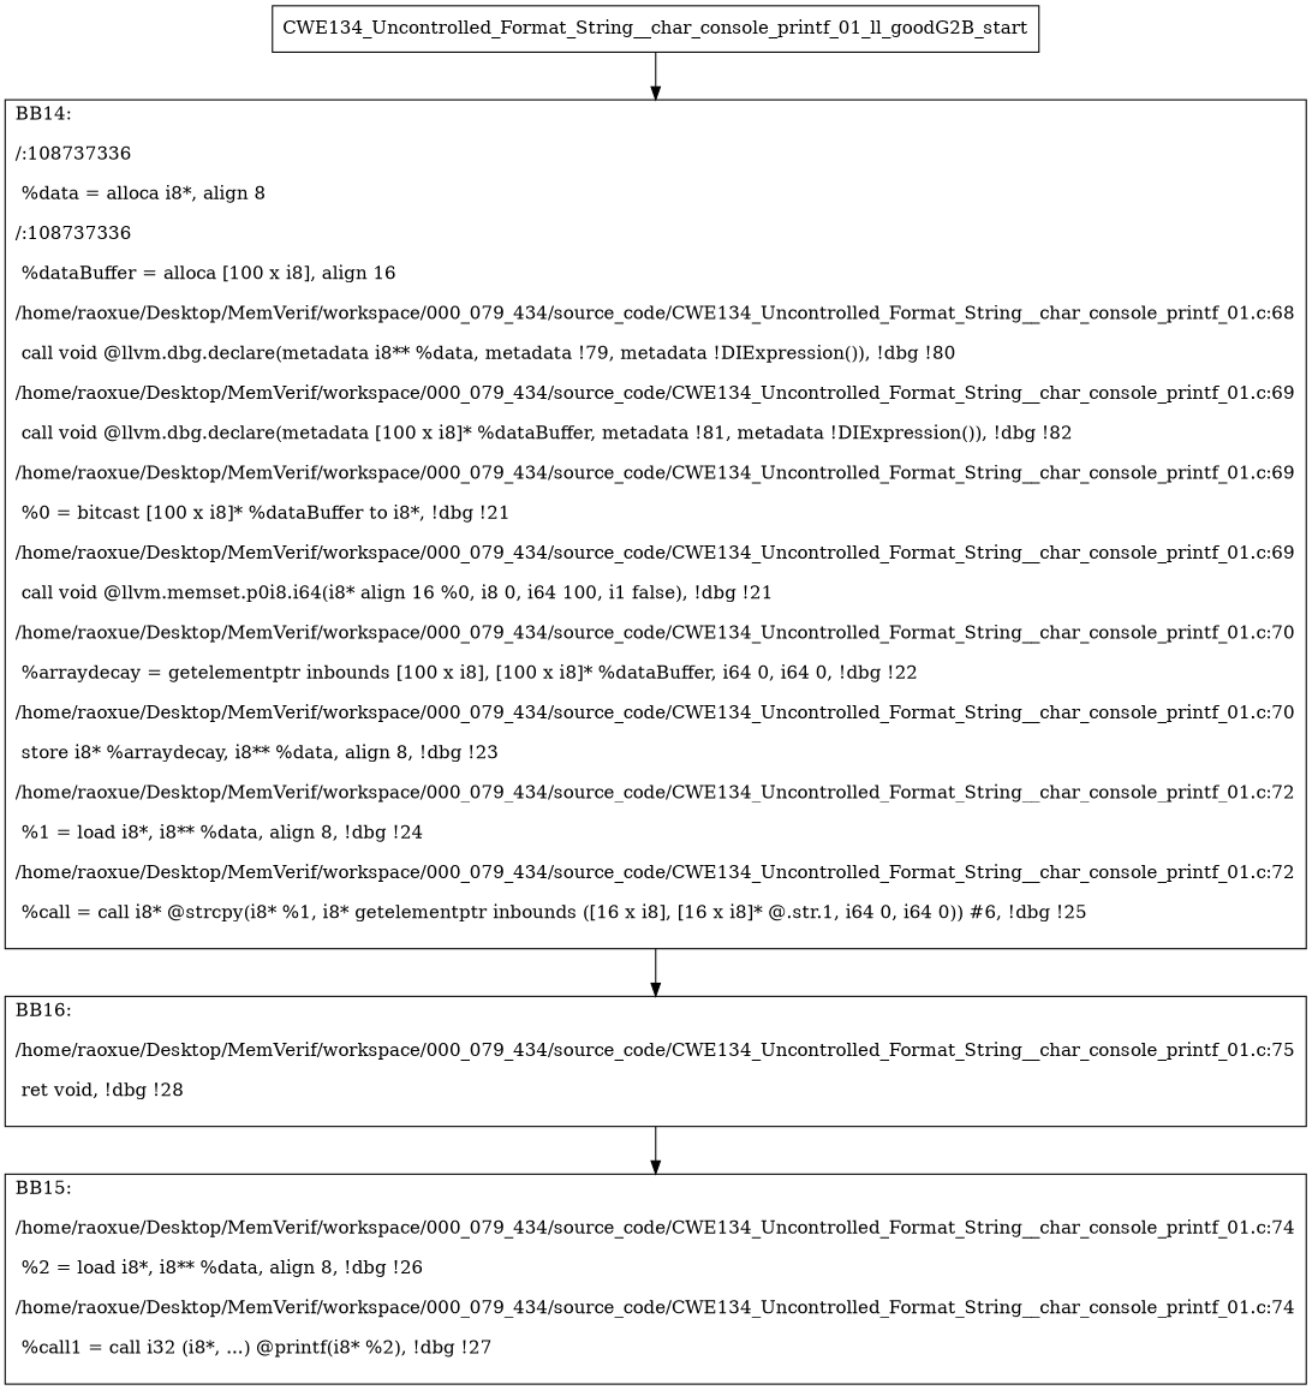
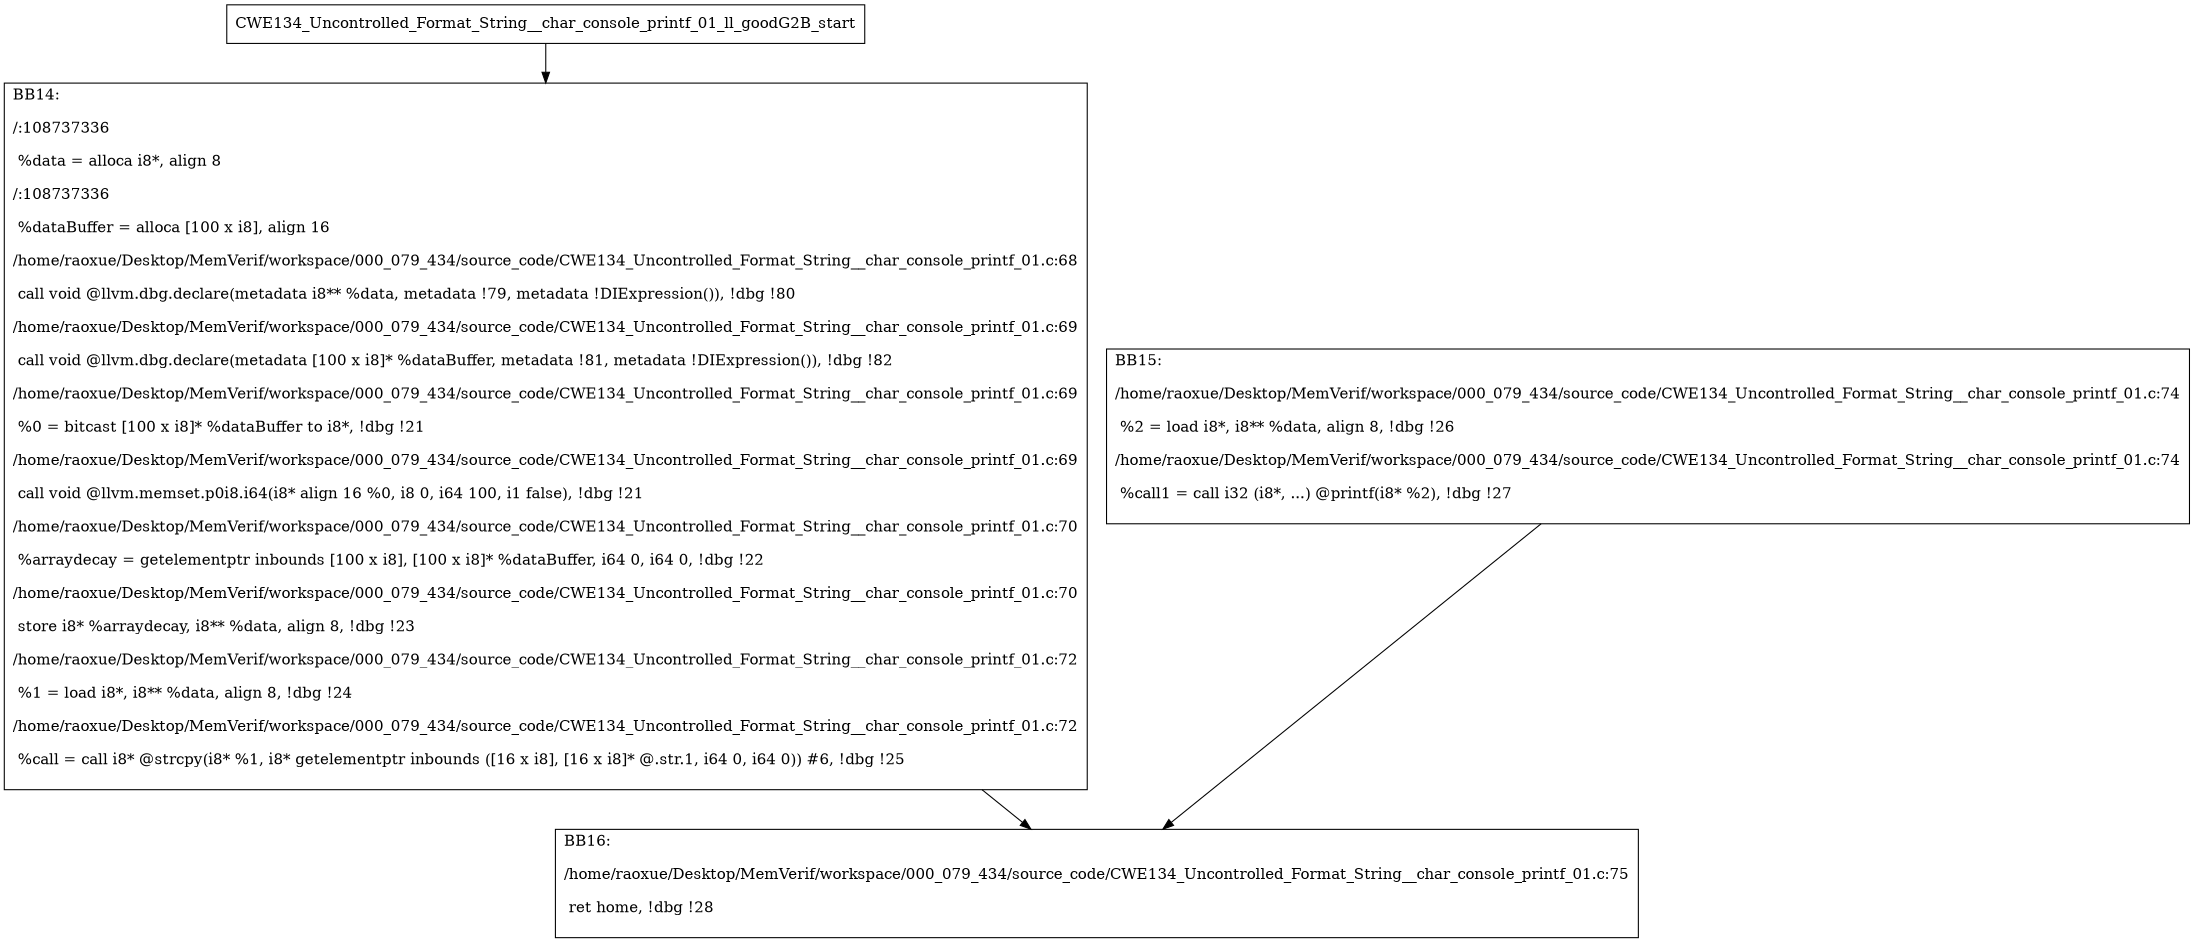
  digraph {
    node [shape=record]
    n1 [label="{CWE134_Uncontrolled_Format_String__char_console_printf_01_ll_goodG2B_start}"]
    n2 [label="{BB14:\l\l/:108737336\l\n  %data = alloca i8*, align 8\l\n/:108737336\l\n  %dataBuffer = alloca [100 x i8], align 16\l\n/home/raoxue/Desktop/MemVerif/workspace/000_079_434/source_code/CWE134_Uncontrolled_Format_String__char_console_printf_01.c:68\l\n  call void @llvm.dbg.declare(metadata i8** %data, metadata !79, metadata !DIExpression()), !dbg !80\l\n/home/raoxue/Desktop/MemVerif/workspace/000_079_434/source_code/CWE134_Uncontrolled_Format_String__char_console_printf_01.c:69\l\n  call void @llvm.dbg.declare(metadata [100 x i8]* %dataBuffer, metadata !81, metadata !DIExpression()), !dbg !82\l\n/home/raoxue/Desktop/MemVerif/workspace/000_079_434/source_code/CWE134_Uncontrolled_Format_String__char_console_printf_01.c:69\l\n  %0 = bitcast [100 x i8]* %dataBuffer to i8*, !dbg !21\l\n/home/raoxue/Desktop/MemVerif/workspace/000_079_434/source_code/CWE134_Uncontrolled_Format_String__char_console_printf_01.c:69\l\n  call void @llvm.memset.p0i8.i64(i8* align 16 %0, i8 0, i64 100, i1 false), !dbg !21\l\n/home/raoxue/Desktop/MemVerif/workspace/000_079_434/source_code/CWE134_Uncontrolled_Format_String__char_console_printf_01.c:70\l\n  %arraydecay = getelementptr inbounds [100 x i8], [100 x i8]* %dataBuffer, i64 0, i64 0, !dbg !22\l\n/home/raoxue/Desktop/MemVerif/workspace/000_079_434/source_code/CWE134_Uncontrolled_Format_String__char_console_printf_01.c:70\l\n  store i8* %arraydecay, i8** %data, align 8, !dbg !23\l\n/home/raoxue/Desktop/MemVerif/workspace/000_079_434/source_code/CWE134_Uncontrolled_Format_String__char_console_printf_01.c:72\l\n  %1 = load i8*, i8** %data, align 8, !dbg !24\l\n/home/raoxue/Desktop/MemVerif/workspace/000_079_434/source_code/CWE134_Uncontrolled_Format_String__char_console_printf_01.c:72\l\n  %call = call i8* @strcpy(i8* %1, i8* getelementptr inbounds ([16 x i8], [16 x i8]* @.str.1, i64 0, i64 0)) #6, !dbg !25\l\n}"]
-   n3 [label="{BB16:\l\l/home/raoxue/Desktop/MemVerif/workspace/000_079_434/source_code/CWE134_Uncontrolled_Format_String__char_console_printf_01.c:75\l\n  ret void, !dbg !28\l\n}"]
+   n3 [label="{BB16:\l\l/home/raoxue/Desktop/MemVerif/workspace/000_079_434/source_code/CWE134_Uncontrolled_Format_String__char_console_printf_01.c:75\l\n  ret home, !dbg !28\l\n}"]
    n4 [label="{BB15:\l\l/home/raoxue/Desktop/MemVerif/workspace/000_079_434/source_code/CWE134_Uncontrolled_Format_String__char_console_printf_01.c:74\l\n  %2 = load i8*, i8** %data, align 8, !dbg !26\l\n/home/raoxue/Desktop/MemVerif/workspace/000_079_434/source_code/CWE134_Uncontrolled_Format_String__char_console_printf_01.c:74\l\n  %call1 = call i32 (i8*, ...) @printf(i8* %2), !dbg !27\l\n}"]
    n1 -> n2
    n2 -> n3
-   n3 -> n4
+   n4 -> n3
  }
